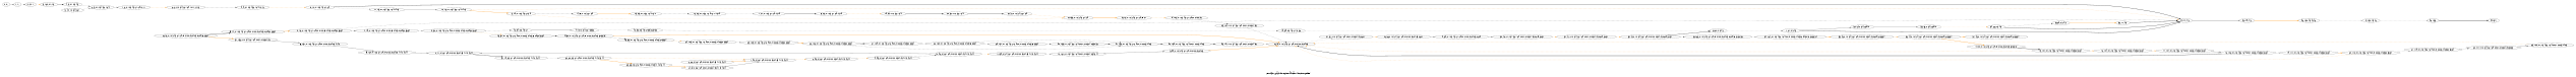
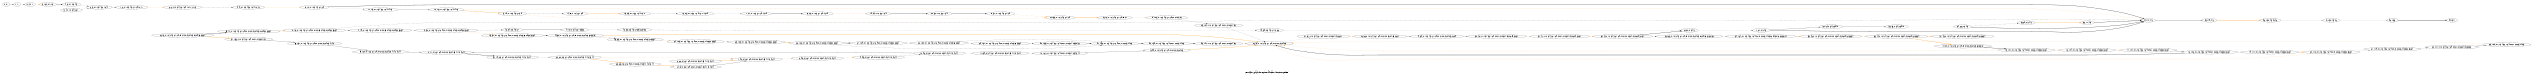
  digraph {
    label="Control-flow-graph for register allocator (function _getline)"
    rankdir=LR
    edge [color=black style=dashed]
    n1 [label="0, 0: "]
    n2 [label="1, 1: "]
    n3 [label="2, 2: 0 1 "]
    n4 [label="3, 162: 0 1 2 3 "]
    n5 [label="4, 3: 0 1 2 3 4 5 "]
    n6 [label="6, 5: 0 1 2 3 4 5 6 7 8 9 "]
    n7 [label="5, 4: 0 1 2 3 4 5 6 7 "]
    n8 [label="7, 6: 0 1 2 3 4 5 6 7 8 9 10 11 "]
    n9 [label="8, 8: 0 1 2 3 4 5 6 7 8 9 10 11 12 13 "]
    n10 [label="9, 9: 0 1 2 3 4 5 6 7 8 9 12 13 "]
    n11 [label="10, 10: 0 1 2 3 4 5 6 7 8 9 "]
    n12 [label="11, 15: 0 1 2 3 4 5 6 7 8 9 14 15 "]
    n13 [label="94, 147: 4 5 "]
    n14 [label="12, 16: 0 1 2 3 4 5 6 7 8 9 14 15 "]
    n15 [label="95, 149: 4 5 "]
    n16 [label="13, 19: 0 1 2 3 4 5 6 7 8 9 "]
    n17 [label="14, 22: 0 1 2 3 6 7 8 9 "]
    n18 [label="22, 155: 0 1 2 3 4 5 6 7 8 9 "]
    n19 [label="15, 25: 0 1 2 3 6 7 8 9 16 17 "]
    n20 [label="23, 78: 0 1 2 3 4 5 6 7 8 9 20 21 "]
    n21 [label="16, 26: 0 1 2 3 6 7 8 9 16 17 18 19 "]
    n22 [label="17, 27: 0 1 2 3 6 7 8 9 18 19 "]
    n23 [label="18, 28: 0 1 2 3 6 7 8 9 18 19 "]
    n24 [label="19, 29: 0 1 2 3 6 7 8 9 "]
    n25 [label="20, 30: 0 1 2 3 6 7 8 9 "]
-   n26 [label="22, 31: 0 1 2 3 4 5 6 7 8 9"]
+   n26 [label="21, 31: 0 1 2 3 4 5 6 7 8 9 "]
    n27 [label="24, 106: 0 1 2 3 4 5 6 7 8 9 20 21 22 23 "]
    n28 [label="25, 124: 0 1 2 3 4 5 6 7 8 9 20 21 22 23 24 25 "]
    n29 [label="26, 34: 0 1 2 3 4 5 6 7 8 9 20 21 22 23 24 25 "]
    n30 [label="27, 37: 0 1 2 3 4 5 6 7 8 9 20 21 22 23 24 25 26 27 "]
    n31 [label="28, 38: 0 1 2 3 4 5 6 7 8 9 20 21 22 23 24 25 26 27 "]
    n32 [label="29, 39: 0 1 2 3 4 5 6 7 8 9 20 21 22 23 24 25 28 29 "]
    n33 [label="30, 40: 0 1 2 3 4 5 6 7 8 9 20 21 22 23 24 25 28 29 30 31 "]
    n34 [label="31, 41: 0 1 2 3 4 5 6 7 8 9 20 21 22 23 24 25 28 29 30 31 "]
    n35 [label="32, 42: 0 1 2 3 4 5 6 7 8 9 20 21 22 23 24 25 28 29 30 31 "]
    n36 [label="33, 163: 0 1 2 3 4 5 6 7 8 9 20 21 22 23 24 25 28 29 30 31 32 33 "]
    n37 [label="50, 60: 2 3 4 5 "]
    n38 [label="34, 164: 0 1 2 3 4 5 6 7 8 9 20 21 22 23 24 25 28 29 30 31 32 33 34 "]
    n39 [label="51, 61: 2 3 4 5 "]
    n40 [label="35, 43: 0 1 2 3 4 5 6 7 8 9 20 21 22 23 24 25 28 29 32 33 34 "]
    n41 [label="36, 44: 0 1 2 3 4 5 6 7 8 9 20 21 22 23 24 25 28 29 32 33 34 "]
    n42 [label="37, 45: 0 1 2 3 4 5 6 7 8 9 20 21 22 23 24 25 28 29 32 33 34 "]
    n43 [label="74, 100: 0 1 2 3 4 5 6 7 8 9 20 21 22 23 24 25 32 33 34 "]
    n44 [label="75, 101: 0 1 2 3 4 5 6 7 8 9 20 21 22 23 24 25 32 33 34 "]
    n45 [label="38, 46: 0 1 2 3 4 5 6 7 8 9 20 21 22 23 24 25 28 29 32 33 34 "]
    n46 [label="39, 47: 0 1 2 3 4 5 6 7 8 9 20 21 22 23 24 25 28 29 32 33 34 "]
    n47 [label="57, 156: 0 1 2 3 4 5 6 7 8 9 20 21 22 23 24 25 "]
    n48 [label="40, 48: 0 1 2 3 4 5 6 7 8 9 20 21 22 23 24 25 28 29 32 33 34 "]
    n49 [label="58, 157: 0 1 2 3 4 5 6 7 8 9 20 21 22 23 24 25 41 42 "]
    n50 [label="41, 49: 0 1 2 3 4 5 6 7 8 9 20 21 22 23 24 25 28 29 32 33 34 "]
    n51 [label="42, 50: 0 1 2 3 4 5 6 7 8 9 20 21 22 23 24 25 28 29 32 33 34 "]
    n52 [label="43, 51: 0 1 2 3 4 5 6 7 8 9 20 21 22 23 24 25 28 29 32 33 34 "]
    n53 [label="46, 54: 2 3 4 5 6 7 "]
    n54 [label="44, 52: 0 1 2 3 4 5 6 7 8 9 20 21 22 23 24 25 32 33 34 "]
    n55 [label="47, 57: 2 3 4 5 6 7 35 36 "]
    n56 [label="45, 53: 0 1 2 3 4 5 6 7 8 9 20 21 22 23 24 25 32 33 34 "]
    n57 [label="84, 123: 0 1 2 3 4 5 6 7 8 9 20 21 22 23 24 25 32 33 34 "]
    n58 [label="85, 125: 0 1 2 3 4 5 6 7 8 9 20 21 22 23 24 25 32 33 34 "]
    n59 [label="48, 58: 2 3 4 5 6 7 35 36 37 38 "]
    n60 [label="49, 59: 2 3 4 5 6 7 37 38 "]
    n61 [label="52, 64: 2 3 4 5 39 40 "]
    n62 [label="53, 65: 2 3 4 5 39 40 "]
    n63 [label="54, 66: 2 3 4 5 "]
    n64 [label="55, 69: 2 3 4 5 "]
    n65 [label="56, 71: 4 5 "]
    n66 [label="59, 160: 0 1 2 3 6 7 8 9 20 21 22 23 24 25 41 42 43 44 "]
    n67 [label="60, 77: 2 3 6 7 8 9 20 21 22 23 24 25 41 42 43 44 "]
    n68 [label="61, 79: 2 3 6 7 8 9 20 21 22 23 24 25 41 42 43 44 "]
    n69 [label="62, 80: 2 3 6 7 8 9 20 21 22 23 24 25 41 42 43 44 "]
    n70 [label="63, 83: 2 3 6 7 8 9 20 21 22 23 24 25 41 42 43 44 "]
    n71 [label="67, 92: 2 3 6 7 8 9 20 21 22 23 24 25 41 42 43 44 "]
    n72 [label="64, 84: 2 3 6 7 8 9 20 21 22 23 24 25 41 42 43 14"]
    n73 [label="68, 93: 2 3 6 7 8 9 20 21 22 23 24 25 41 42 43 44 "]
    n74 [label="66, 88: 2 3 6 7 8 9 20 21 22 23 24 25 41 42 43 44 "]
    n75 [label="69, 95: 2 3 6 7 8 9 20 21 22 23 24 25 41 42 43 44 "]
    n76 [label="70, 96: 2 3 6 7 8 9 20 21 22 23 24 25 41 42 43 44 "]
    n77 [label="71, 159: 2 3 4 5 6 7 8 9 20 21 22 23 24 25 41 42 43 44 "]
    n78 [label="72, 161: 0 1 2 3 4 5 6 7 8 9 20 21 22 23 24 25 43 44 "]
    n79 [label="73, 99: 0 1 2 3 4 5 6 7 8 9 20 21 22 23 24 25 "]
    n80 [label="76, 104: 0 1 2 3 4 5 6 7 8 9 20 21 22 23 24 25 32 33 34 "]
    n81 [label="77, 107: 0 1 2 3 4 5 6 7 8 9 20 21 22 23 24 25 32 33 34 "]
    n82 [label="78, 108: 0 1 2 3 4 5 6 7 8 9 20 21 22 23 24 25 32 33 34 "]
    n83 [label="79, 111: 0 1 2 3 4 5 6 7 8 9 20 21 22 23 24 25 32 33 34 "]
    n84 [label="80, 112: 0 1 2 3 4 5 6 7 8 9 20 21 22 23 24 25 32 33 34 "]
    n85 [label="81, 119: 0 1 2 3 4 5 6 7 8 9 20 21 22 23 24 25 32 33 34 "]
    n86 [label="82, 117: 0 1 2 3 4 5 6 7 8 9 20 21 22 23 24 25 32 33 "]
    n87 [label="83, 122: 0 1 2 3 4 5 6 7 8 9 20 21 22 23 24 25 "]
    n88 [label="86, 126: 0 1 2 3 4 5 6 7 8 9 20 21 22 23 24 25 32 33 34 "]
    n89 [label="87, 129: 0 1 2 3 4 5 6 7 8 9 20 21 22 23 24 25 32 33 34 "]
    n90 [label="91, 138: 0 1 2 3 4 5 6 7 8 9 20 21 22 23 24 25 "]
    n91 [label="88, 130: 0 1 2 3 4 5 6 7 8 9 20 21 22 23 24 25 32 33 34 "]
    n92 [label="92, 139: 0 1 2 3 4 5 6 7 8 9 20 21 22 23 24 25 "]
    n93 [label="89, 137: 0 1 2 3 4 5 6 7 8 9 20 21 22 23 24 25 32 33 34 "]
    n94 [label="90, 135: 0 1 2 3 4 5 6 7 8 9 20 21 22 23 24 25 32 33 "]
    n95 [label="93, 141: 0 1 2 3 4 5 6 7 8 9 20 21 22 23 24 25 "]
    n96 [label="96, 150: 4 5 45 46 "]
    n97 [label="97, 152: 45 46 "]
    n98 [label="98, 153: "]
    n99 [label="99, 154: "]
    n1 -> n2 [color=gray40 style=bold]
    n2 -> n3
    n3 -> n4 [color=darkorange]
    n4 -> n5 [style=bold]
    n5 -> n6
    n6 -> n8
    n7 -> n6 [color=gray40]
    n8 -> n9 [color=darkorange]
    n9 -> n10
    n10 -> n11 [color=darkorange]
    n11 -> n12 [color=gray40]
    n11 -> n13 [style=bold]
    n12 -> n14 [color=gray40 style=bold]
    n13 -> n15 [color=gray40 style=bold]
    n14 -> n13 [color=darkorange]
    n14 -> n16 [color=darkorange style=bold]
    n15 -> n96 [color=darkorange style=bold]
    n16 -> n17
    n16 -> n18 [color=darkorange]
    n17 -> n19 [color=darkorange style=bold]
    n18 -> n20 [color=darkorange style=bold]
    n19 -> n21
    n20 -> n27 [color=darkorange]
    n21 -> n22 [color=gray40]
    n22 -> n23 [style=bold]
    n23 -> n24 [color=darkorange]
    n24 -> n25 [style=bold]
    n25 -> n26 [style=bold]
    n26 -> n18 [color=darkorange]
    n27 -> n28
    n28 -> n29
    n29 -> n30 [color=gray40]
    n30 -> n31 [color=darkorange]
    n31 -> n32 [color=gray40 style=bold]
    n32 -> n33 [color=gray40 style=bold]
    n33 -> n34 [color=darkorange]
    n34 -> n35 [color=darkorange]
    n35 -> n36
    n35 -> n37 [style=bold]
    n36 -> n38 [color=gray40]
    n37 -> n39
    n38 -> n40 [color=darkorange style=bold]
    n39 -> n13 [style=bold]
    n39 -> n61 [color=gray40 style=bold]
    n40 -> n41 [color=darkorange]
    n41 -> n42 [color=darkorange style=bold]
    n41 -> n43 [color=darkorange style=bold]
    n43 -> n44 [style=bold]
    n44 -> n29 [color=darkorange]
    n44 -> n80 [color=darkorange]
    n45 -> n46 [style=bold]
    n45 -> n47 [color=darkorange style=bold]
    n46 -> n48 [color=darkorange style=bold]
    n47 -> n49 [color=gray40 style=bold]
    n48 -> n13
    n48 -> n50
    n49 -> n66 [color=gray40 style=bold]
    n50 -> n51 [color=gray40]
    n51 -> n52 [color=darkorange]
    n51 -> n53
    n52 -> n54 [style=bold]
    n53 -> n55 [color=gray40 style=bold]
    n54 -> n29 [color=darkorange style=bold]
    n54 -> n56
    n55 -> n59 [color=gray40]
    n56 -> n57 [color=darkorange]
    n57 -> n58 [color=gray40]
    n58 -> n88 [color=darkorange style=bold]
    n59 -> n60
    n60 -> n37
    n61 -> n62 [color=gray40 style=bold]
    n62 -> n63 [color=darkorange]
    n63 -> n13 [style=bold]
    n63 -> n64
    n64 -> n65 [color=darkorange style=bold]
    n65 -> n13 [style=bold]
    n66 -> n67 [color=gray40 style=bold]
    n67 -> n68 [style=bold]
    n68 -> n69 [color=gray40]
    n69 -> n70 [color=darkorange style=bold]
    n69 -> n71 [color=darkorange]
    n70 -> n72 [color=darkorange style=bold]
    n71 -> n73 [color=darkorange]
    n72 -> n71 [color=gray40 style=bold]
    n73 -> n75 [color=darkorange]
    n74 -> n71 [color=darkorange style=bold]
    n75 -> n76
    n76 -> n67 [color=gray40 style=bold]
    n76 -> n77 [color=darkorange]
    n77 -> n78 [color=gray40]
    n78 -> n79 [color=gray40 style=bold]
    n79 -> n29 [color=darkorange style=bold]
    n80 -> n81 [color=darkorange]
    n81 -> n82 [color=gray40 style=bold]
    n82 -> n29 [style=bold]
    n82 -> n83 [color=gray40]
    n83 -> n84 [color=darkorange style=bold]
    n84 -> n29 [color=darkorange]
    n84 -> n85 [color=gray40]
    n85 -> n86
    n86 -> n87 [color=gray40 style=bold]
    n87 -> n29 [color=darkorange]
    n88 -> n89 [style=bold]
    n88 -> n90
    n89 -> n91 [color=gray40]
    n90 -> n92 [style=bold]
    n91 -> n90
    n91 -> n93 [color=gray40]
    n92 -> n95 [style=bold]
    n93 -> n94
    n94 -> n90 [style=bold]
    n95 -> n29 [color=gray40]
    n96 -> n97 [color=gray40]
    n97 -> n98 [color=gray40]
    n98 -> n99 [style=bold]
  }
